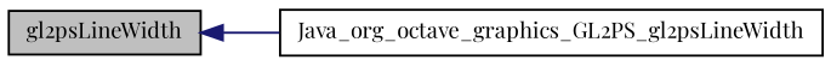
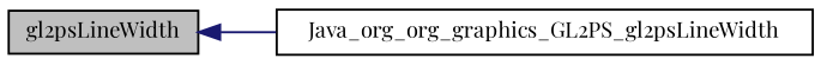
  digraph {
    rankdir=LR
    fontname="Playfair Display"
    node [color=black fontname="Playfair Display" fontsize=10 shape=record style=filled]
    n1 [fillcolor=grey75 fontcolor=black height=0.2 label=gl2psLineWidth width=0.4]
-   n2 [fillcolor=white height=0.2 label=Java_org_octave_graphics_GL2PS_gl2psLineWidth width=0.4]
+   n2 [fillcolor=white height=0.2 label=Java_org_org_graphics_GL2PS_gl2psLineWidth width=0.4]
    n1 -> n2 [color=midnightblue dir=back fontname="Playfair Display" fontsize=10 labelfontname=FreeSans labelfontsize=10 style=solid]
  }
